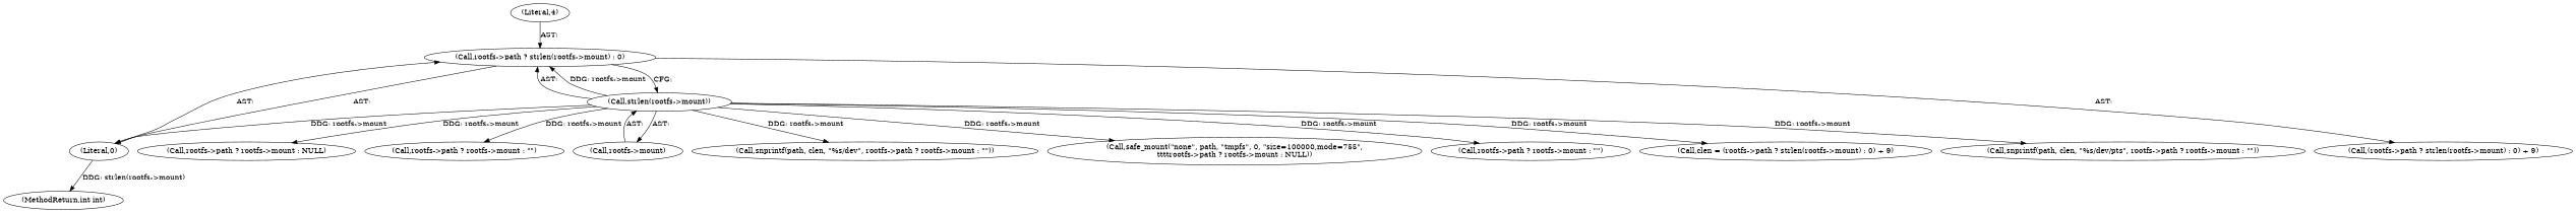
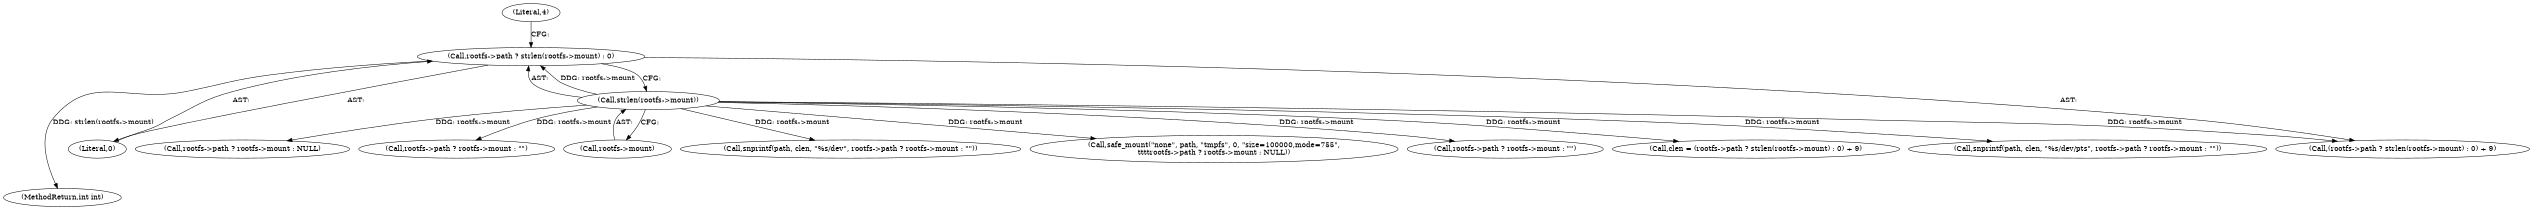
  digraph {
    n1 [label="(Call,rootfs->path ? strlen(rootfs->mount) : 0)"]
    n2 [label="(Call,strlen(rootfs->mount))"]
    n3 [label="(Call,(rootfs->path ? strlen(rootfs->mount) : 0) + 9)"]
    n4 [label="(Literal,0)"]
    n5 [label="(MethodReturn,int int)"]
    n6 [label="(Call,safe_mount(\"none\", path, \"tmpfs\", 0, \"size=100000,mode=755\",\n\t\t\t\trootfs->path ? rootfs->mount : NULL))"]
    n7 [label="(Call,rootfs->path ? rootfs->mount : \"\")"]
    n8 [label="(Call,clen = (rootfs->path ? strlen(rootfs->mount) : 0) + 9)"]
    n9 [label="(Call,snprintf(path, clen, \"%s/dev/pts\", rootfs->path ? rootfs->mount : \"\"))"]
    n10 [label="(Call,rootfs->path ? rootfs->mount : NULL)"]
    n11 [label="(Call,rootfs->path ? rootfs->mount : \"\")"]
    n12 [label="(Call,rootfs->mount)"]
    n13 [label="(Call,snprintf(path, clen, \"%s/dev\", rootfs->path ? rootfs->mount : \"\"))"]
    n14 [label="(Literal,4)"]
    n1 -> n2 [label="CFG: "]
    n1 -> n3 [label="AST: "]
    n1 -> n4 [label="AST: "]
-   n4 -> n5 [label="DDG: strlen(rootfs->mount)"]
+   n1 -> n5 [label="DDG: strlen(rootfs->mount)"]
    n2 -> n1 [label="AST: "]
    n2 -> n1 [label="DDG: rootfs->mount"]
-   n2 -> n4 [label="DDG: rootfs->mount"]
+   n2 -> n3 [label="DDG: rootfs->mount"]
    n2 -> n6 [label="DDG: rootfs->mount"]
    n2 -> n7 [label="DDG: rootfs->mount"]
    n2 -> n8 [label="DDG: rootfs->mount"]
    n2 -> n9 [label="DDG: rootfs->mount"]
    n2 -> n10 [label="DDG: rootfs->mount"]
    n2 -> n11 [label="DDG: rootfs->mount"]
-   n2 -> n12 [label="AST: "]
+   n2 -> n12 [label="CFG: "]
    n2 -> n13 [label="DDG: rootfs->mount"]
    n4 -> n1 [label="AST: "]
    n12 -> n2 [label="AST: "]
-   n14 -> n1 [label="AST: "]
+   n14 -> n1 [label="CFG: "]
  }
